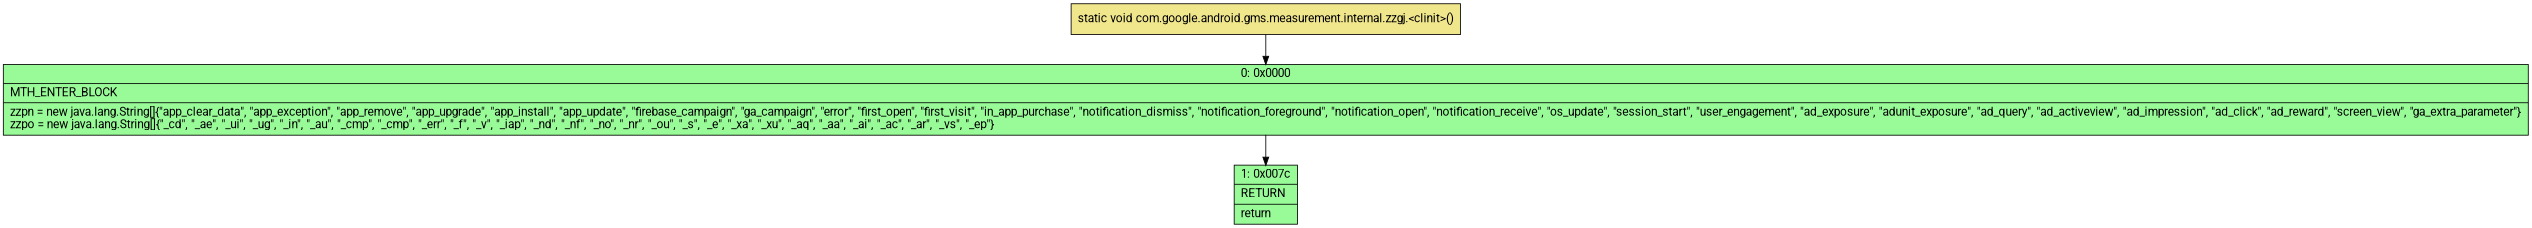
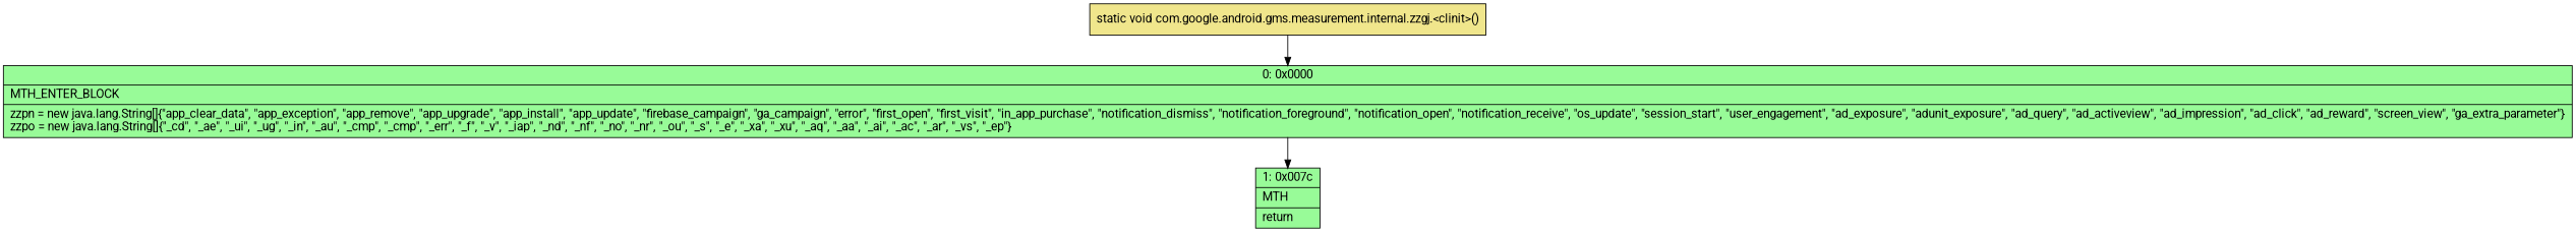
  digraph {
    fontname=Roboto
    node [shape=record style=filled fillcolor=palegreen fontname=Roboto]
    edge [fontname=Roboto]
    n1 [label="{0\:\ 0x0000|MTH_ENTER_BLOCK\l|zzpn = new java.lang.String[]\{\"app_clear_data\", \"app_exception\", \"app_remove\", \"app_upgrade\", \"app_install\", \"app_update\", \"firebase_campaign\", \"ga_campaign\", \"error\", \"first_open\", \"first_visit\", \"in_app_purchase\", \"notification_dismiss\", \"notification_foreground\", \"notification_open\", \"notification_receive\", \"os_update\", \"session_start\", \"user_engagement\", \"ad_exposure\", \"adunit_exposure\", \"ad_query\", \"ad_activeview\", \"ad_impression\", \"ad_click\", \"ad_reward\", \"screen_view\", \"ga_extra_parameter\"\}\lzzpo = new java.lang.String[]\{\"_cd\", \"_ae\", \"_ui\", \"_ug\", \"_in\", \"_au\", \"_cmp\", \"_cmp\", \"_err\", \"_f\", \"_v\", \"_iap\", \"_nd\", \"_nf\", \"_no\", \"_nr\", \"_ou\", \"_s\", \"_e\", \"_xa\", \"_xu\", \"_aq\", \"_aa\", \"_ai\", \"_ac\", \"_ar\", \"_vs\", \"_ep\"\}\l}"]
-   n2 [label="{1\:\ 0x007c|RETURN\l|return\l}"]
+   n2 [label="{1\:\ 0x007c|MTH\l|return\l}"]
    n3 [label="{static void com.google.android.gms.measurement.internal.zzgj.\<clinit\>() }" fillcolor=khaki]
    n1 -> n2
    n3 -> n1
  }
